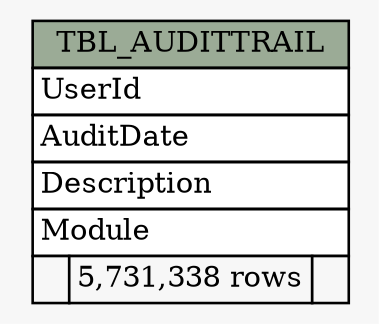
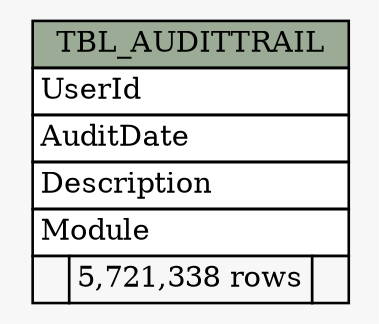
  digraph {
    bgcolor="#f7f7f7"
    fontname="DejaVu Serif"
    fontsize=11
    nodesep=0.18
    rankdir=RL
    ranksep=0.46
-   n1 [fontname="DejaVu Serif" fontsize=11 label=<     <TABLE BORDER="0" CELLBORDER="1" CELLSPACING="0" BGCOLOR="#ffffff">       <TR><TD COLSPAN="3" BGCOLOR="#9bab96" ALIGN="CENTER">TBL_AUDITTRAIL</TD></TR>       <TR><TD PORT="UserId" COLSPAN="3" ALIGN="LEFT">UserId</TD></TR>       <TR><TD PORT="AuditDate" COLSPAN="3" ALIGN="LEFT">AuditDate</TD></TR>       <TR><TD PORT="Description" COLSPAN="3" ALIGN="LEFT">Description</TD></TR>       <TR><TD PORT="Module" COLSPAN="3" ALIGN="LEFT">Module</TD></TR>       <TR><TD ALIGN="LEFT" BGCOLOR="#f7f7f7">  </TD><TD ALIGN="RIGHT" BGCOLOR="#f7f7f7">5,731,338 rows</TD><TD ALIGN="RIGHT" BGCOLOR="#f7f7f7">  </TD></TR>     </TABLE>> shape=plaintext]
+   n1 [fontname="DejaVu Serif" fontsize=11 label=<     <TABLE BORDER="0" CELLBORDER="1" CELLSPACING="0" BGCOLOR="#ffffff">       <TR><TD COLSPAN="3" BGCOLOR="#9bab96" ALIGN="CENTER">TBL_AUDITTRAIL</TD></TR>       <TR><TD PORT="UserId" COLSPAN="3" ALIGN="LEFT">UserId</TD></TR>       <TR><TD PORT="AuditDate" COLSPAN="3" ALIGN="LEFT">AuditDate</TD></TR>       <TR><TD PORT="Description" COLSPAN="3" ALIGN="LEFT">Description</TD></TR>       <TR><TD PORT="Module" COLSPAN="3" ALIGN="LEFT">Module</TD></TR>       <TR><TD ALIGN="LEFT" BGCOLOR="#f7f7f7">  </TD><TD ALIGN="RIGHT" BGCOLOR="#f7f7f7">5,721,338 rows</TD><TD ALIGN="RIGHT" BGCOLOR="#f7f7f7">  </TD></TR>     </TABLE>> shape=plaintext]
  }
